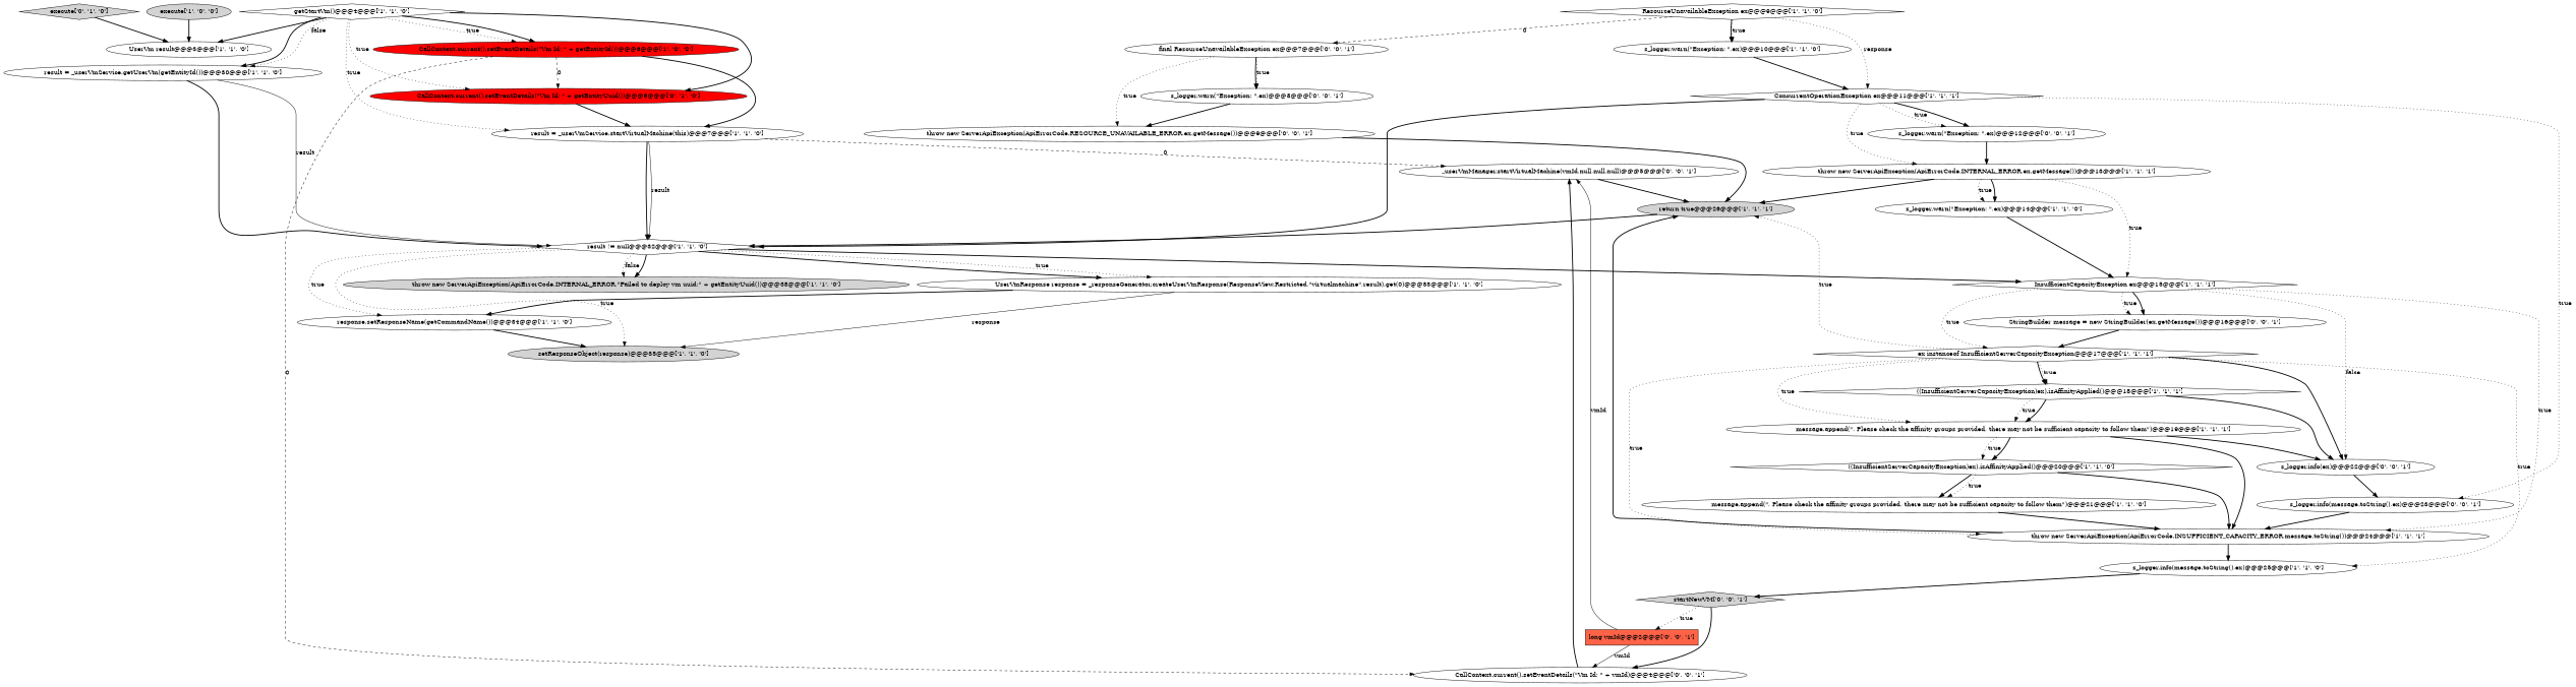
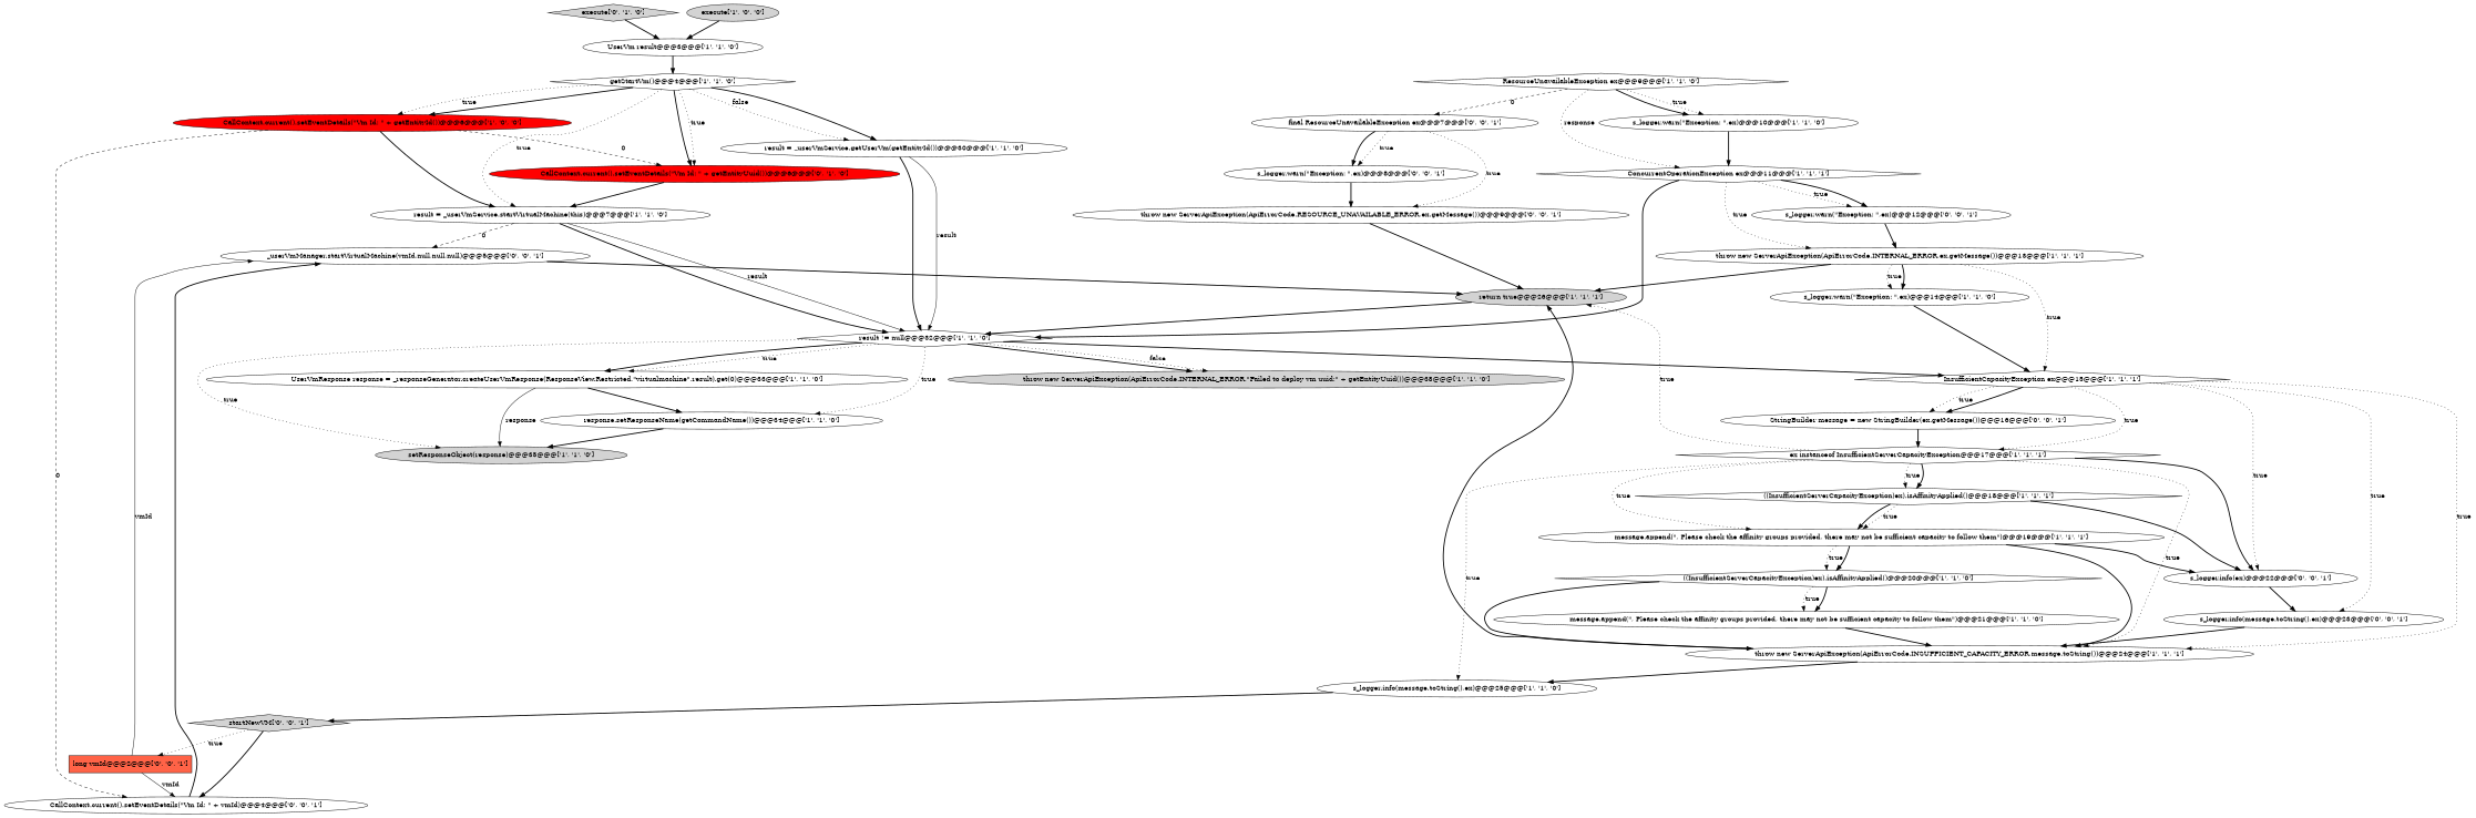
  digraph {
    node [fillcolor=white shape=ellipse style=filled]
    edge [style=bold]
    n1 [label="UserVm result@@@3@@@['1', '1', '0']"]
    n2 [label="getStartVm()@@@4@@@['1', '1', '0']" shape=diamond]
    n3 [fillcolor=red label="CallContext.current().setEventDetails(\"Vm Id: \" + getEntityId())@@@6@@@['1', '0', '0']"]
    n4 [label="result = _userVmService.getUserVm(getEntityId())@@@30@@@['1', '1', '0']"]
    n5 [label="result = _userVmService.startVirtualMachine(this)@@@7@@@['1', '1', '0']"]
    n6 [fillcolor=red label="CallContext.current().setEventDetails(\"Vm Id: \" + getEntityUuid())@@@6@@@['0', '1', '0']"]
    n7 [label="CallContext.current().setEventDetails(\"Vm Id: \" + vmId)@@@4@@@['0', '0', '1']"]
    n8 [label="_userVmManager.startVirtualMachine(vmId,null,null,null)@@@5@@@['0', '0', '1']"]
    n9 [fillcolor=lightgray label="return true@@@26@@@['1', '1', '1']"]
    n10 [label="message.append(\", Please check the affinity groups provided, there may not be sufficient capacity to follow them\")@@@19@@@['1', '1', '1']"]
    n11 [label="s_logger.info(ex)@@@22@@@['0', '0', '1']"]
    n12 [label="((InsufficientServerCapacityException)ex).isAffinityApplied()@@@20@@@['1', '1', '0']" shape=diamond]
    n13 [label="throw new ServerApiException(ApiErrorCode.INSUFFICIENT_CAPACITY_ERROR,message.toString())@@@24@@@['1', '1', '1']"]
    n14 [label="s_logger.info(message.toString(),ex)@@@23@@@['0', '0', '1']"]
    n15 [label="message.append(\", Please check the affinity groups provided, there may not be sufficient capacity to follow them\")@@@21@@@['1', '1', '0']"]
    n16 [label="s_logger.info(message.toString(),ex)@@@25@@@['1', '1', '0']"]
    n17 [label="response.setResponseName(getCommandName())@@@34@@@['1', '1', '0']"]
    n18 [fillcolor=lightgray label="setResponseObject(response)@@@35@@@['1', '1', '0']"]
    n19 [fillcolor=lightgray label="execute['0', '1', '0']" shape=diamond]
    n20 [label="StringBuilder message = new StringBuilder(ex.getMessage())@@@16@@@['0', '0', '1']"]
    n21 [label="ex instanceof InsufficientServerCapacityException@@@17@@@['1', '1', '1']" shape=diamond]
    n22 [label="((InsufficientServerCapacityException)ex).isAffinityApplied()@@@18@@@['1', '1', '1']" shape=diamond]
    n23 [label="result != null@@@32@@@['1', '1', '0']" shape=diamond]
    n24 [label="UserVmResponse response = _responseGenerator.createUserVmResponse(ResponseView.Restricted,\"virtualmachine\",result).get(0)@@@33@@@['1', '1', '0']"]
    n25 [label="ConcurrentOperationException ex@@@11@@@['1', '1', '1']" shape=diamond]
    n26 [label="s_logger.warn(\"Exception: \",ex)@@@12@@@['0', '0', '1']"]
    n27 [label="throw new ServerApiException(ApiErrorCode.INTERNAL_ERROR,ex.getMessage())@@@13@@@['1', '1', '1']"]
    n28 [label="InsufficientCapacityException ex@@@15@@@['1', '1', '1']" shape=diamond]
    n29 [fillcolor=lightgray label="throw new ServerApiException(ApiErrorCode.INTERNAL_ERROR,\"Failed to deploy vm uuid:\" + getEntityUuid())@@@38@@@['1', '1', '0']"]
    n30 [label="s_logger.warn(\"Exception: \",ex)@@@14@@@['1', '1', '0']"]
    n31 [label="s_logger.warn(\"Exception: \",ex)@@@8@@@['0', '0', '1']"]
    n32 [label="throw new ServerApiException(ApiErrorCode.RESOURCE_UNAVAILABLE_ERROR,ex.getMessage())@@@9@@@['0', '0', '1']"]
    n33 [label="ResourceUnavailableException ex@@@9@@@['1', '1', '0']" shape=diamond]
    n34 [label="final ResourceUnavailableException ex@@@7@@@['0', '0', '1']"]
    n35 [label="s_logger.warn(\"Exception: \",ex)@@@10@@@['1', '1', '0']"]
    n36 [fillcolor=lightgray label="startNewVM['0', '0', '1']" shape=diamond]
    n37 [fillcolor=tomato label="long vmId@@@2@@@['0', '0', '1']" shape=box]
    n38 [fillcolor=lightgray label="execute['1', '0', '0']"]
-   n2 -> n1
+   n1 -> n2
    n2 -> n3 [label=true style=dotted]
    n2 -> n3
    n2 -> n4
    n2 -> n4 [label=false style=dotted]
    n2 -> n5 [label=true style=dotted]
    n2 -> n6
    n2 -> n6 [label=true style=dotted]
    n3 -> n5
    n3 -> n6 [label=0 style=dashed]
    n3 -> n7 [label=0 style=dashed]
    n4 -> n23 [label=result style=solid]
    n4 -> n23
    n5 -> n8 [label=0 style=dashed]
    n5 -> n23
    n5 -> n23 [label=result style=solid]
    n6 -> n5
    n7 -> n8
    n8 -> n9
    n9 -> n23
    n10 -> n11
    n10 -> n12 [label=true style=dotted]
    n10 -> n12
    n10 -> n13
    n11 -> n14
    n12 -> n13
    n12 -> n15
    n12 -> n15 [label=true style=dotted]
    n13 -> n9
    n13 -> n16
    n14 -> n13
    n15 -> n13
    n16 -> n36
    n17 -> n18
    n19 -> n1
    n20 -> n21
    n21 -> n9 [label=true style=dotted]
    n21 -> n10 [label=true style=dotted]
    n21 -> n11
    n21 -> n13 [label=true style=dotted]
    n21 -> n16 [label=true style=dotted]
    n21 -> n22
    n21 -> n22 [label=true style=dotted]
    n22 -> n10 [label=true style=dotted]
    n22 -> n10
    n22 -> n11
    n23 -> n17 [label=true style=dotted]
    n23 -> n18 [label=true style=dotted]
    n23 -> n24 [label=true style=dotted]
    n23 -> n24
    n23 -> n28
    n23 -> n29
    n23 -> n29 [label=false style=dotted]
    n24 -> n17
    n24 -> n18 [label=response style=solid]
    n25 -> n23
    n25 -> n26 [label=true style=dotted]
    n25 -> n26
    n25 -> n27 [label=true style=dotted]
    n26 -> n27
    n27 -> n9
    n27 -> n28 [label=true style=dotted]
    n27 -> n30
    n27 -> n30 [label=true style=dotted]
-   n28 -> n11 [label=false style=dotted]
+   n28 -> n11 [label=true style=dotted]
    n28 -> n13 [label=true style=dotted]
-   n25 -> n14 [label=true style=dotted]
+   n28 -> n14 [label=true style=dotted]
    n28 -> n20
    n28 -> n20 [label=true style=dotted]
    n28 -> n21 [label=true style=dotted]
    n30 -> n28
    n31 -> n32
    n32 -> n9
    n33 -> n25 [label=response style=dotted]
    n33 -> n34 [label=0 style=dashed]
    n33 -> n35 [label=true style=dotted]
    n33 -> n35
    n34 -> n31 [label=true style=dotted]
    n34 -> n31
    n34 -> n32 [label=true style=dotted]
    n35 -> n25
    n36 -> n7
    n36 -> n37 [label=true style=dotted]
    n37 -> n7 [label=vmId style=solid]
    n37 -> n8 [label=vmId style=solid]
    n38 -> n1
  }
